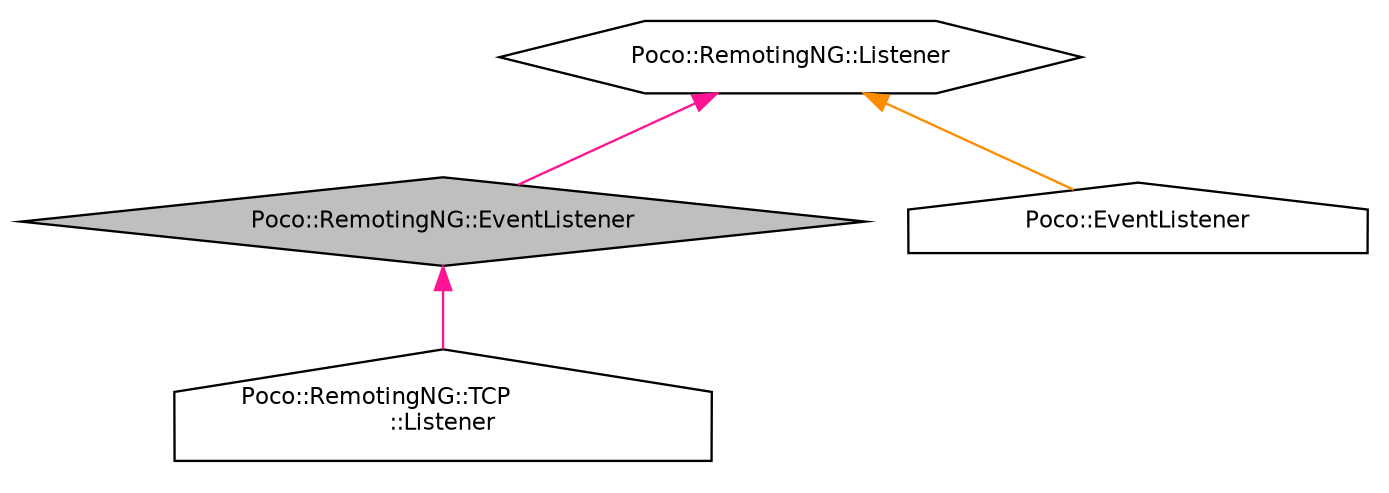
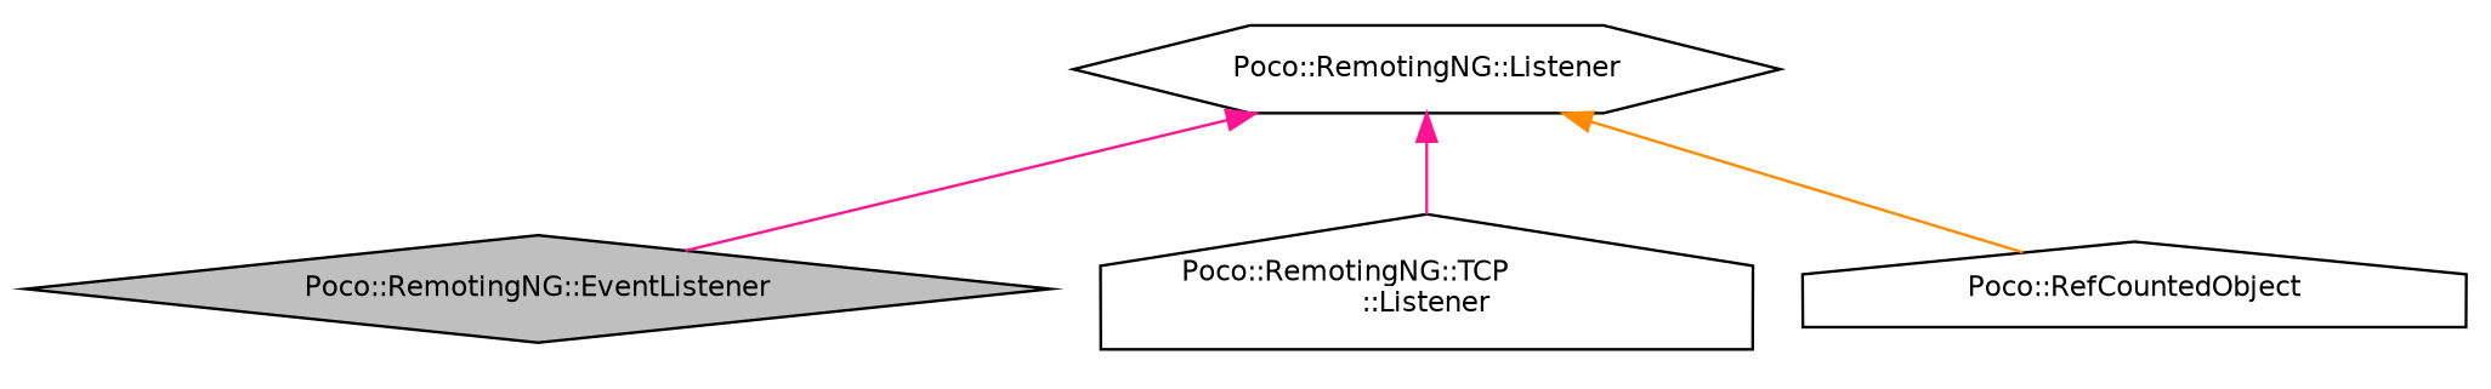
  digraph {
    node [color=black fillcolor=white fontname=Helvetica fontsize=10 shape=house style=filled]
    edge [color=deeppink dir=back fontname=Helvetica fontsize=10 labelfontname=Helvetica labelfontsize=10 style=solid]
    n1 [fillcolor=grey75 fontcolor=black height=0.2 label="Poco::RemotingNG::EventListener" shape=diamond width=0.4]
    n2 [height=0.2 label="Poco::RemotingNG::TCP\l::Listener" width=0.4]
    n3 [height=0.2 label="Poco::RemotingNG::Listener" shape=hexagon width=0.4]
-   n4 [height=0.2 label="Poco::EventListener" width=0.4]
-   n1 -> n2
+   n4 [height=0.2 label="Poco::RefCountedObject" width=0.4]
+   n3 -> n2
    n3 -> n1
    n3 -> n4 [color=darkorange]
  }
